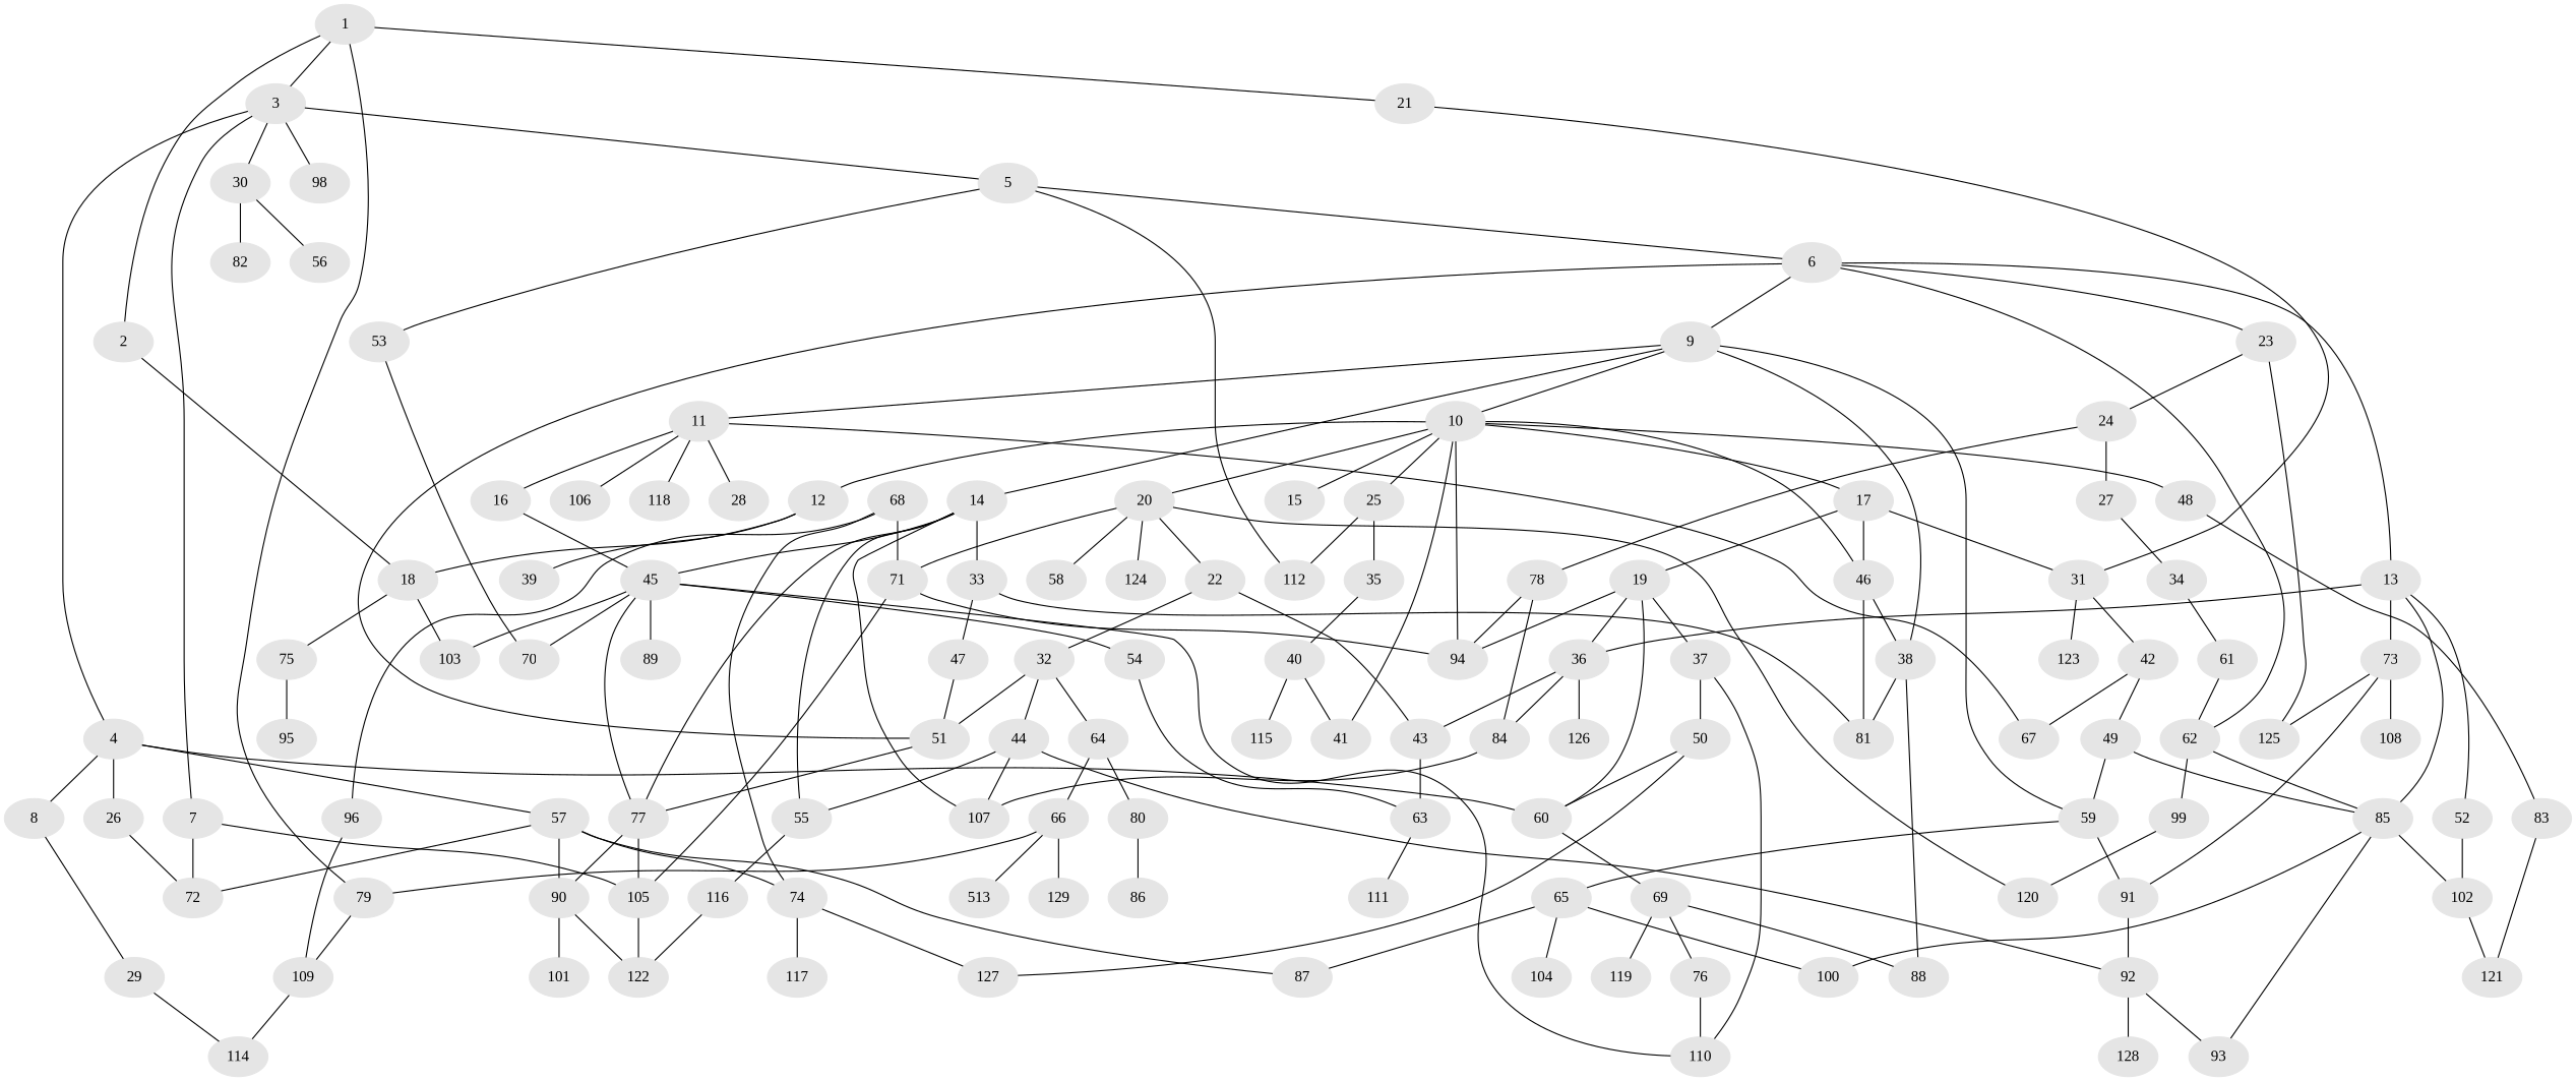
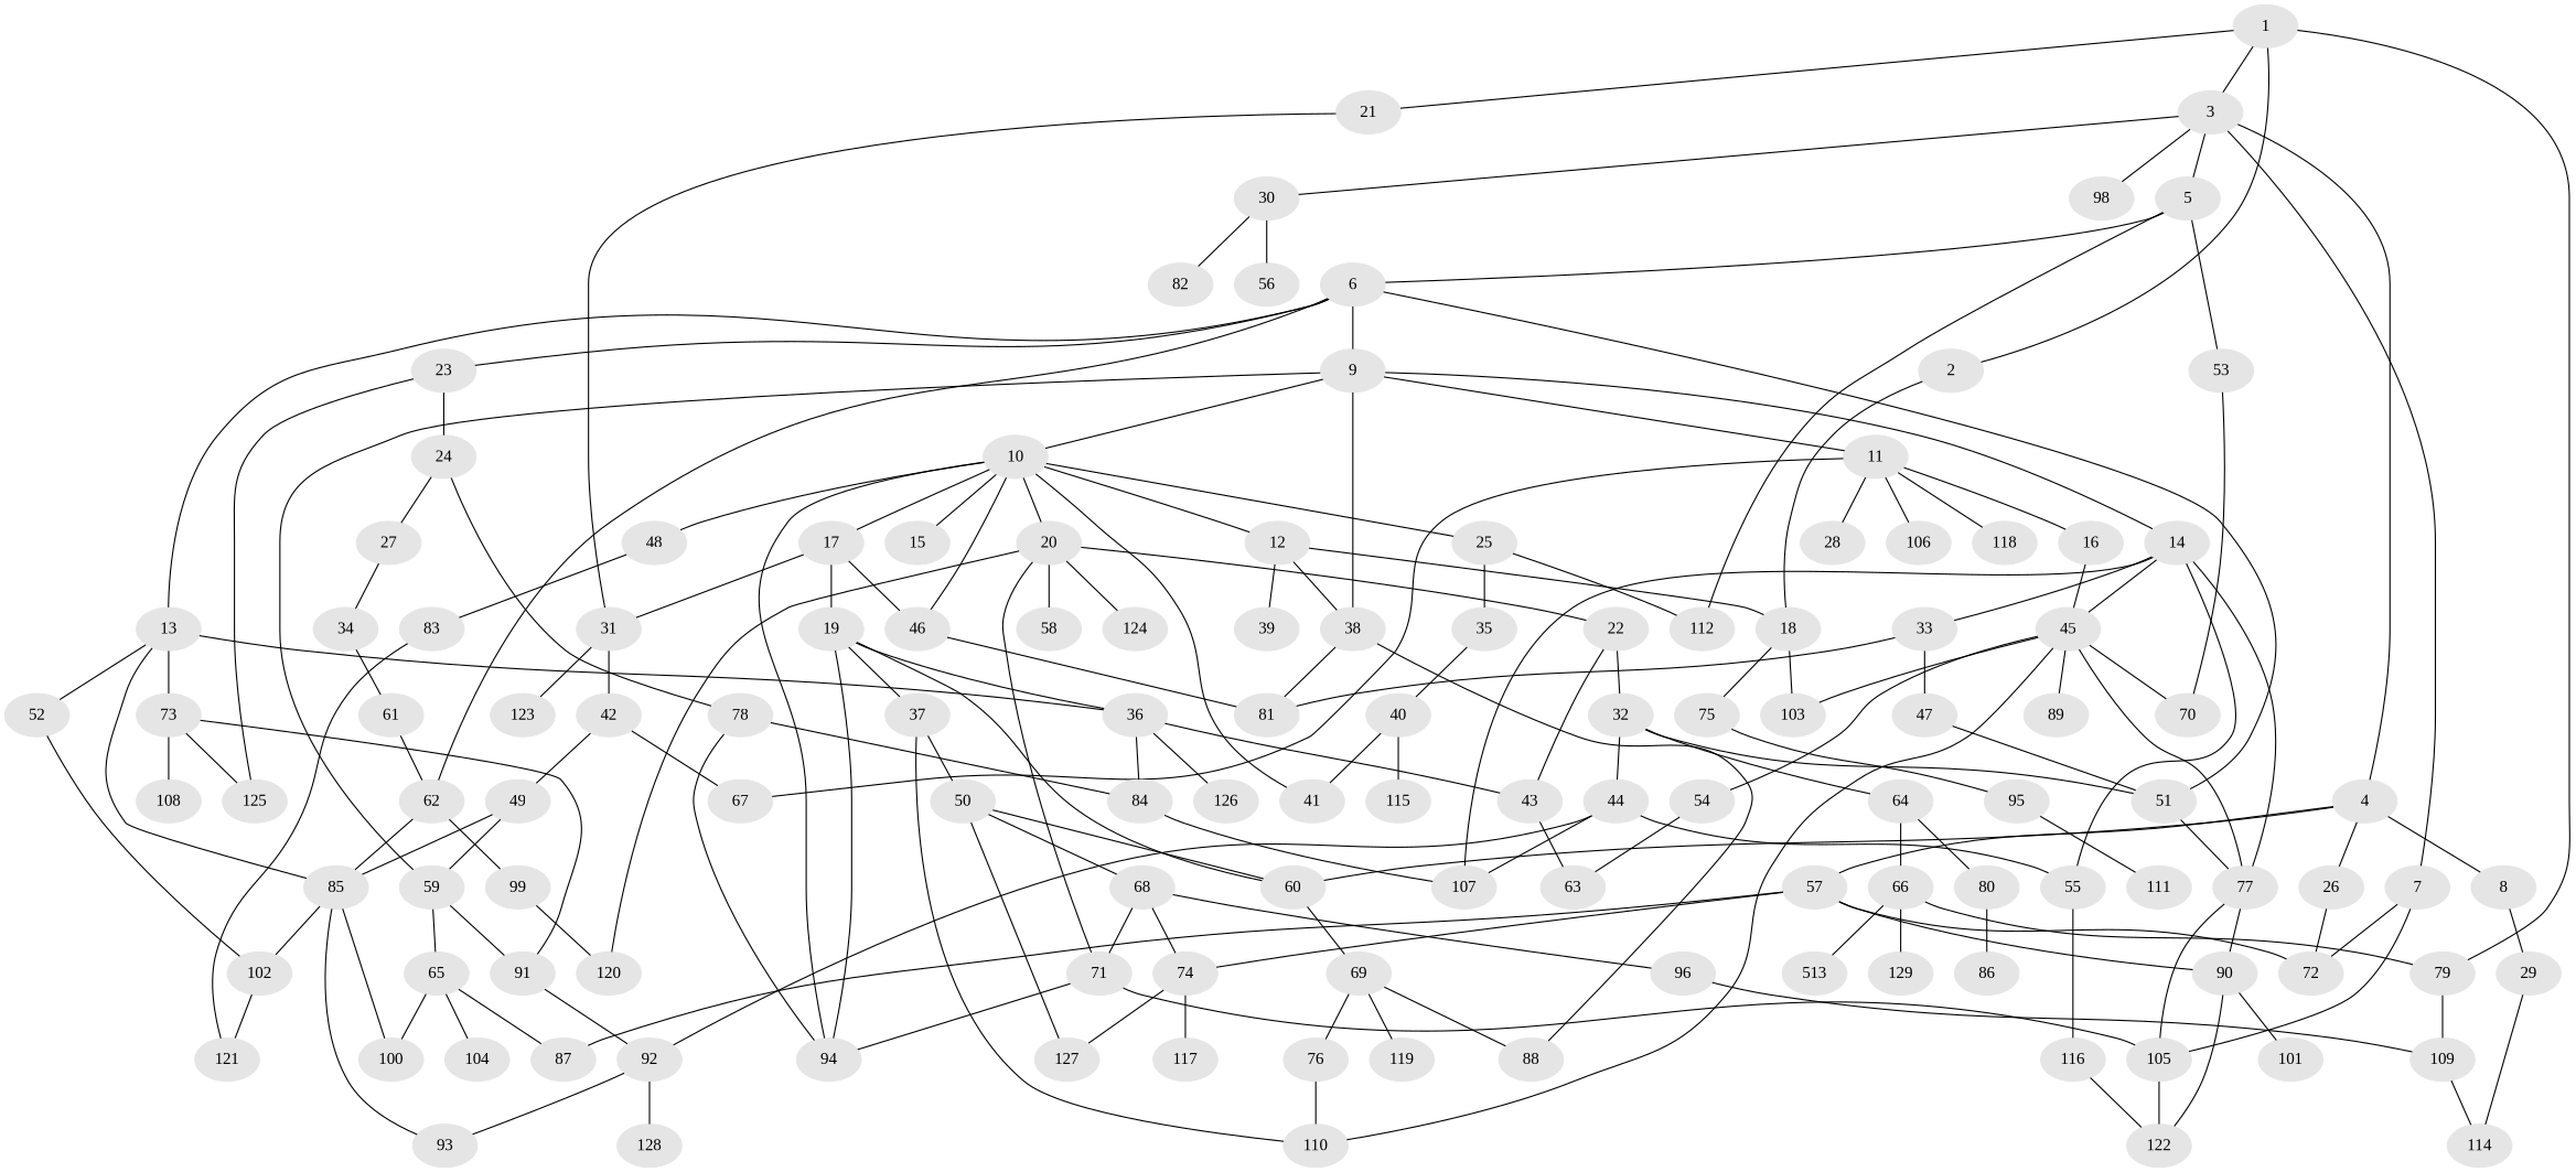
  graph {
    fontname="Liberation Serif"
    node [color=gray90 fontname="Liberation Serif" style=filled]
    edge [fontname="Liberation Serif"]
    1
    2
    3
    21
    79
    18
    4
    5
    7
    30
    98
    31
    109
    75
    103
    8
    26
    57
    60
    6
    53
    112
    72
    105
    56
    82
    29
    74
    87
    90
    69
    9
    13
    23
    51
    62
    70
    10
    11
    14
    38
    59
    36
    52
    73
    85
    24
    125
    77
    99
    122
    114
    12
    15
    17
    20
    25
    41
    46
    48
    94
    16
    28
    67
    106
    118
    33
    45
    55
    107
    81
    88
    65
    91
    39
    19
    22
    58
    71
    120
    124
    35
    83
    43
    84
    126
    102
    108
    100
    93
    47
    110
    54
    89
    116
    121
    37
    42
    123
    95
    50
    32
    44
    64
    63
    27
    78
    34
    40
    61
    49
    92
    66
    80
    115
    68
    127
    111
    128
    96
    117
    101
    104
    76
    119
    n126 [label=513]
    129
    86
    1 -- 2
    1 -- 3
    1 -- 21
    1 -- 79
    2 -- 18
    3 -- 4
    3 -- 5
    3 -- 7
    3 -- 30
    3 -- 98
    21 -- 31
    79 -- 109
    18 -- 75
    18 -- 103
    4 -- 8
    4 -- 26
    4 -- 57
    4 -- 60
    5 -- 6
    5 -- 53
    5 -- 112
    7 -- 72
    7 -- 105
    30 -- 56
    30 -- 82
    31 -- 42
    31 -- 123
    109 -- 114
    75 -- 95
    8 -- 29
    26 -- 72
    57 -- 72
    57 -- 74
    57 -- 87
    57 -- 90
    60 -- 69
    6 -- 9
    6 -- 13
    6 -- 23
    6 -- 51
    6 -- 62
    53 -- 70
    105 -- 122
    29 -- 114
    74 -- 127
    74 -- 117
    90 -- 122
    90 -- 101
    69 -- 88
    69 -- 76
    69 -- 119
    9 -- 10
    9 -- 11
    9 -- 14
    9 -- 38
    9 -- 59
    13 -- 36
    13 -- 52
    13 -- 73
    13 -- 85
    23 -- 24
    23 -- 125
    51 -- 77
    62 -- 85
    62 -- 99
    10 -- 12
    10 -- 15
    10 -- 17
    10 -- 20
    10 -- 25
    10 -- 41
    10 -- 46
    10 -- 48
    10 -- 94
    11 -- 16
    11 -- 28
    11 -- 67
    11 -- 106
    11 -- 118
    14 -- 77
    14 -- 33
    14 -- 45
    14 -- 55
    14 -- 107
    38 -- 81
    38 -- 88
    59 -- 65
    59 -- 91
    36 -- 43
    36 -- 84
    36 -- 126
    52 -- 102
    73 -- 125
    73 -- 91
    73 -- 108
    85 -- 102
    85 -- 100
    85 -- 93
    24 -- 27
    24 -- 78
    77 -- 105
    77 -- 90
    99 -- 120
    12 -- 18
-   46 -- 38
+   12 -- 38
    12 -- 39
    17 -- 31
    17 -- 46
    17 -- 19
    20 -- 22
    20 -- 58
    20 -- 71
    20 -- 120
    20 -- 124
    25 -- 112
    25 -- 35
    46 -- 81
    48 -- 83
    16 -- 45
    33 -- 81
    33 -- 47
    45 -- 103
    45 -- 70
    45 -- 77
    45 -- 110
    45 -- 54
    45 -- 89
    55 -- 116
    65 -- 87
    65 -- 100
    65 -- 104
    91 -- 92
    19 -- 60
    19 -- 36
    19 -- 94
    19 -- 37
    22 -- 43
    22 -- 32
    71 -- 105
    71 -- 94
    35 -- 40
    83 -- 121
    43 -- 63
    84 -- 107
    102 -- 121
    47 -- 51
    54 -- 63
    116 -- 122
    37 -- 110
    37 -- 50
    42 -- 67
    42 -- 49
    50 -- 60
+   50 -- 68
    50 -- 127
    32 -- 51
    32 -- 44
    32 -- 64
    44 -- 55
    44 -- 107
    44 -- 92
    64 -- 66
    64 -- 80
-   63 -- 111
+   95 -- 111
    27 -- 34
    78 -- 94
    78 -- 84
    34 -- 61
    40 -- 41
    40 -- 115
    61 -- 62
    49 -- 59
    49 -- 85
    92 -- 93
    92 -- 128
    66 -- 79
    66 -- n126
    66 -- 129
    80 -- 86
    68 -- 74
    68 -- 71
    68 -- 96
    96 -- 109
    76 -- 110
  }
